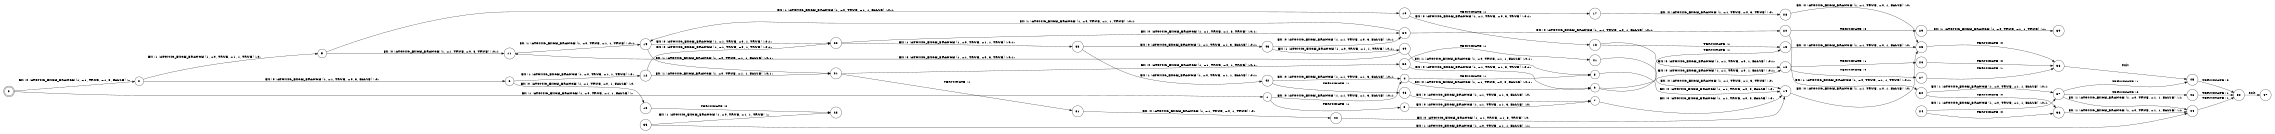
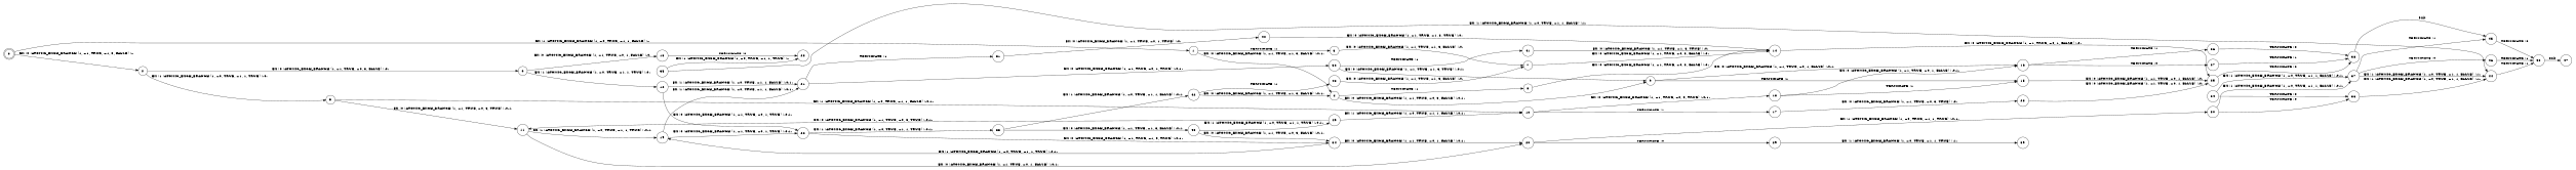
  digraph {
    rankdir=LR
    node [shape=circle]
    0 [peripheries=2]
    1
    2
    3
    4
    5
    6
    7
    8
    9
    10
    11
    12
    13
    14
    15
    16
    17
    18
    19
    20
    21
    22
    23
    25
    26
    27
    28
    29
    30
    31
    32
    33
    34
    24
    36
    37
    38
    39
    40
    41
    42
    43
    35
    44
    45
    46
    48
    49
    50
    47
    0 -> 1 [label="EX !1 !ATOMIC_EXCH_BRANCH (1, +0, TRUE, +1, 1, FALSE) !::"]
    0 -> 2 [label="EX !0 !ATOMIC_EXCH_BRANCH (1, +1, TRUE, +1, 3, FALSE) !::"]
    1 -> 3 [label="TERMINATE !1"]
    1 -> 4 [label="EX !0 !ATOMIC_EXCH_BRANCH (1, +1, TRUE, +1, 3, FALSE) !:0:1:"]
    2 -> 5 [label="EX !1 !ATOMIC_EXCH_BRANCH (1, +0, TRUE, +1, 1, TRUE) !:0:"]
    2 -> 6 [label="EX !0 !ATOMIC_EXCH_BRANCH (1, +1, TRUE, +0, 3, FALSE) !:0:"]
    3 -> 7 [label="EX !0 !ATOMIC_EXCH_BRANCH (1, +1, TRUE, +1, 3, FALSE) !:0:"]
    4 -> 8 [label="TERMINATE !1"]
    4 -> 9 [label="EX !0 !ATOMIC_EXCH_BRANCH (1, +1, TRUE, +0, 3, FALSE) !:0:1:"]
    5 -> 10 [label="EX !1 !ATOMIC_EXCH_BRANCH (1, +0, TRUE, +1, 1, FALSE) !:0:1:"]
    5 -> 11 [label="EX !0 !ATOMIC_EXCH_BRANCH (1, +1, TRUE, +0, 3, TRUE) !:0:1:"]
    6 -> 12 [label="EX !1 !ATOMIC_EXCH_BRANCH (1, +0, TRUE, +1, 1, TRUE) !:0:"]
    6 -> 13 [label="EX !0 !ATOMIC_EXCH_BRANCH (1, +1, TRUE, +0, 1, FALSE) !:0:"]
    7 -> 14 [label="EX !0 !ATOMIC_EXCH_BRANCH (1, +1, TRUE, +0, 3, FALSE) !:0:"]
    8 -> 14 [label="EX !0 !ATOMIC_EXCH_BRANCH (1, +1, TRUE, +0, 3, FALSE) !:0:"]
    9 -> 15 [label="TERMINATE !1"]
    9 -> 16 [label="EX !0 !ATOMIC_EXCH_BRANCH (1, +1, TRUE, +0, 1, FALSE) !:0:1:"]
    10 -> 17 [label="TERMINATE !1"]
    10 -> 18 [label="EX !0 !ATOMIC_EXCH_BRANCH (1, +1, TRUE, +0, 3, TRUE) !:0:1:"]
    11 -> 19 [label="EX !1 !ATOMIC_EXCH_BRANCH (1, +0, TRUE, +1, 1, TRUE) !:0:1:"]
+   11 -> 20 [label="EX !0 !ATOMIC_EXCH_BRANCH (1, +1, TRUE, +0, 1, FALSE) !:0:1:"]
    12 -> 21 [label="EX !1 !ATOMIC_EXCH_BRANCH (1, +0, TRUE, +1, 1, FALSE) !:0:1:"]
    12 -> 22 [label="EX !0 !ATOMIC_EXCH_BRANCH (1, +1, TRUE, +0, 1, TRUE) !:0:1:"]
    13 -> 23 [label="TERMINATE !0"]
    14 -> 25 [label="EX !0 !ATOMIC_EXCH_BRANCH (1, +1, TRUE, +0, 1, FALSE) !:0:"]
    15 -> 25 [label="EX !0 !ATOMIC_EXCH_BRANCH (1, +1, TRUE, +0, 1, FALSE) !:0:"]
    16 -> 26 [label="TERMINATE !1"]
    16 -> 27 [label="TERMINATE !0"]
    17 -> 28 [label="EX !0 !ATOMIC_EXCH_BRANCH (1, +1, TRUE, +0, 3, TRUE) !:0:"]
    18 -> 15 [label="TERMINATE !1"]
    18 -> 16 [label="EX !0 !ATOMIC_EXCH_BRANCH (1, +1, TRUE, +0, 1, FALSE) !:0:1:"]
    19 -> 21 [label="EX !1 !ATOMIC_EXCH_BRANCH (1, +0, TRUE, +1, 1, FALSE) !:0:1:"]
    19 -> 22 [label="EX !0 !ATOMIC_EXCH_BRANCH (1, +1, TRUE, +0, 1, TRUE) !:0:1:"]
    20 -> 29 [label="TERMINATE !0"]
    20 -> 30 [label="EX !1 !ATOMIC_EXCH_BRANCH (1, +0, TRUE, +1, 1, TRUE) !:0:1:"]
    21 -> 31 [label="TERMINATE !1"]
    21 -> 32 [label="EX !0 !ATOMIC_EXCH_BRANCH (1, +1, TRUE, +0, 1, TRUE) !:0:1:"]
    22 -> 33 [label="EX !1 !ATOMIC_EXCH_BRANCH (1, +0, TRUE, +1, 1, TRUE) !:0:1:"]
    22 -> 34 [label="EX !0 !ATOMIC_EXCH_BRANCH (1, +1, TRUE, +1, 3, TRUE) !:0:1:"]
    25 -> 38 [label="TERMINATE !0"]
    26 -> 38 [label="TERMINATE !0"]
    27 -> 38 [label="TERMINATE !1"]
    28 -> 25 [label="EX !0 !ATOMIC_EXCH_BRANCH (1, +1, TRUE, +0, 1, FALSE) !:0:"]
    29 -> 39 [label="EX !1 !ATOMIC_EXCH_BRANCH (1, +0, TRUE, +1, 1, TRUE) !:1:"]
    30 -> 36 [label="TERMINATE !0"]
    30 -> 37 [label="EX !1 !ATOMIC_EXCH_BRANCH (1, +0, TRUE, +1, 1, FALSE) !:0:1:"]
    31 -> 40 [label="EX !0 !ATOMIC_EXCH_BRANCH (1, +1, TRUE, +0, 1, TRUE) !:0:"]
    32 -> 9 [label="EX !0 !ATOMIC_EXCH_BRANCH (1, +1, TRUE, +1, 3, TRUE) !:0:1:"]
    32 -> 41 [label="TERMINATE !1"]
    33 -> 42 [label="EX !1 !ATOMIC_EXCH_BRANCH (1, +0, TRUE, +1, 1, FALSE) !:0:1:"]
    33 -> 43 [label="EX !0 !ATOMIC_EXCH_BRANCH (1, +1, TRUE, +1, 3, FALSE) !:0:1:"]
    34 -> 19 [label="EX !1 !ATOMIC_EXCH_BRANCH (1, +0, TRUE, +1, 1, TRUE) !:0:1:"]
    34 -> 20 [label="EX !0 !ATOMIC_EXCH_BRANCH (1, +1, TRUE, +0, 1, FALSE) !:0:1:"]
    24 -> 36 [label="TERMINATE !0"]
    24 -> 37 [label="EX !1 !ATOMIC_EXCH_BRANCH (1, +0, TRUE, +1, 1, FALSE) !:0:1:"]
    36 -> 44 [label="EX !1 !ATOMIC_EXCH_BRANCH (1, +0, TRUE, +1, 1, FALSE) !:1:"]
    37 -> 44 [label="EX !1 !ATOMIC_EXCH_BRANCH (1, +0, TRUE, +1, 1, FALSE) !:1:"]
    37 -> 45 [label="TERMINATE !1"]
    37 -> 46 [label="TERMINATE !0"]
    38 -> 45 [label=exit]
    40 -> 14 [label="EX !0 !ATOMIC_EXCH_BRANCH (1, +1, TRUE, +1, 3, TRUE) !:0:"]
    41 -> 14 [label="EX !0 !ATOMIC_EXCH_BRANCH (1, +1, TRUE, +1, 3, TRUE) !:0:"]
    42 -> 4 [label="EX !0 !ATOMIC_EXCH_BRANCH (1, +1, TRUE, +1, 3, FALSE) !:0:1:"]
    42 -> 48 [label="TERMINATE !1"]
    43 -> 34 [label="EX !0 !ATOMIC_EXCH_BRANCH (1, +1, TRUE, +0, 3, FALSE) !:0:1:"]
    43 -> 49 [label="EX !1 !ATOMIC_EXCH_BRANCH (1, +0, TRUE, +1, 1, TRUE) !:0:1:"]
    35 -> 23 [label="EX !1 !ATOMIC_EXCH_BRANCH (1, +0, TRUE, +1, 1, TRUE) !::"]
    35 -> 44 [label="EX !1 !ATOMIC_EXCH_BRANCH (1, +0, TRUE, +1, 1, FALSE) !:1:"]
    44 -> 50 [label="TERMINATE !1"]
    45 -> 50 [label="TERMINATE !0"]
    46 -> 50 [label="TERMINATE !1"]
    48 -> 7 [label="EX !0 !ATOMIC_EXCH_BRANCH (1, +1, TRUE, +1, 3, FALSE) !:0:"]
-   49 -> 8 [label="EX !1 !ATOMIC_EXCH_BRANCH (1, +0, TRUE, +1, 1, FALSE) !:0:1:"]
+   49 -> 10 [label="EX !1 !ATOMIC_EXCH_BRANCH (1, +0, TRUE, +1, 1, FALSE) !:0:1:"]
    49 -> 11 [label="EX !0 !ATOMIC_EXCH_BRANCH (1, +1, TRUE, +0, 3, TRUE) !:0:1:"]
    50 -> 47 [label=exit]
  }
